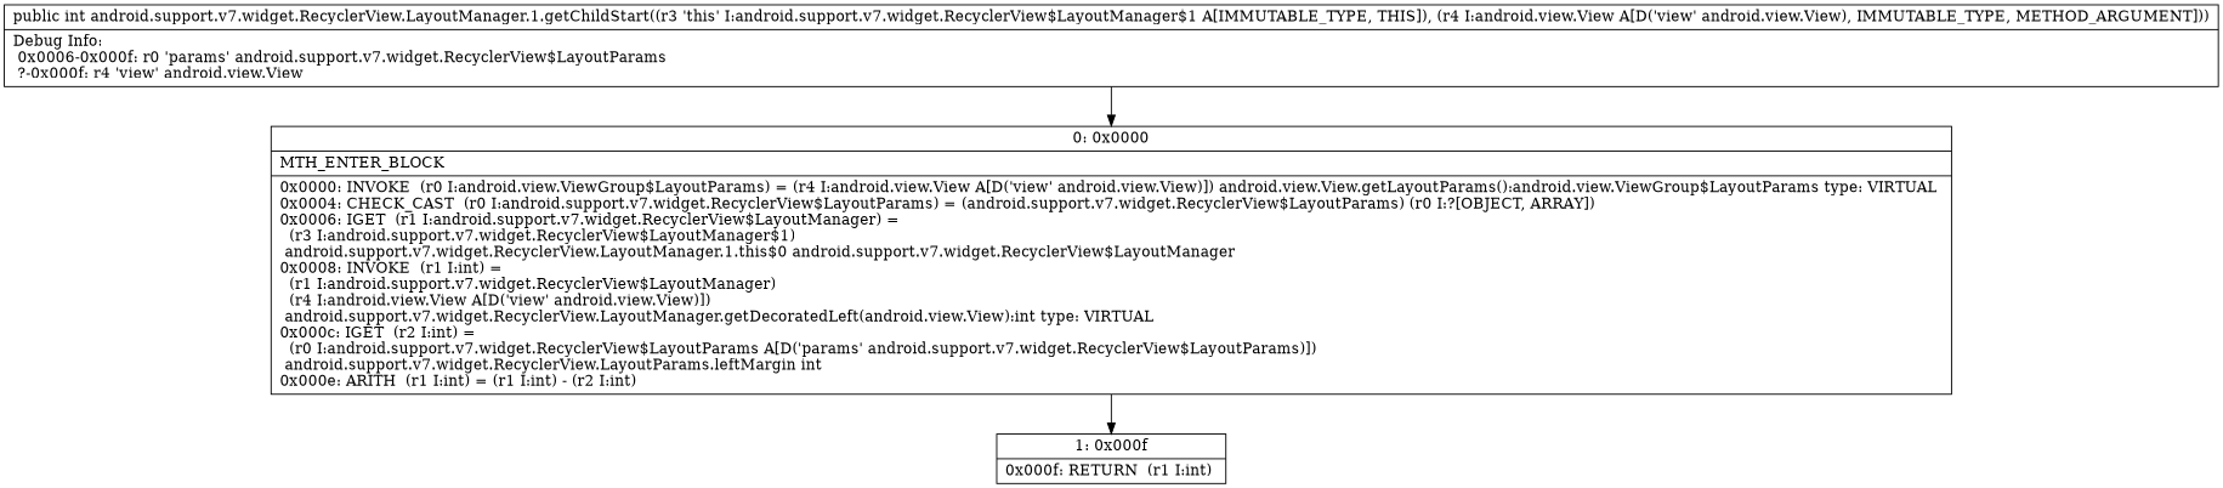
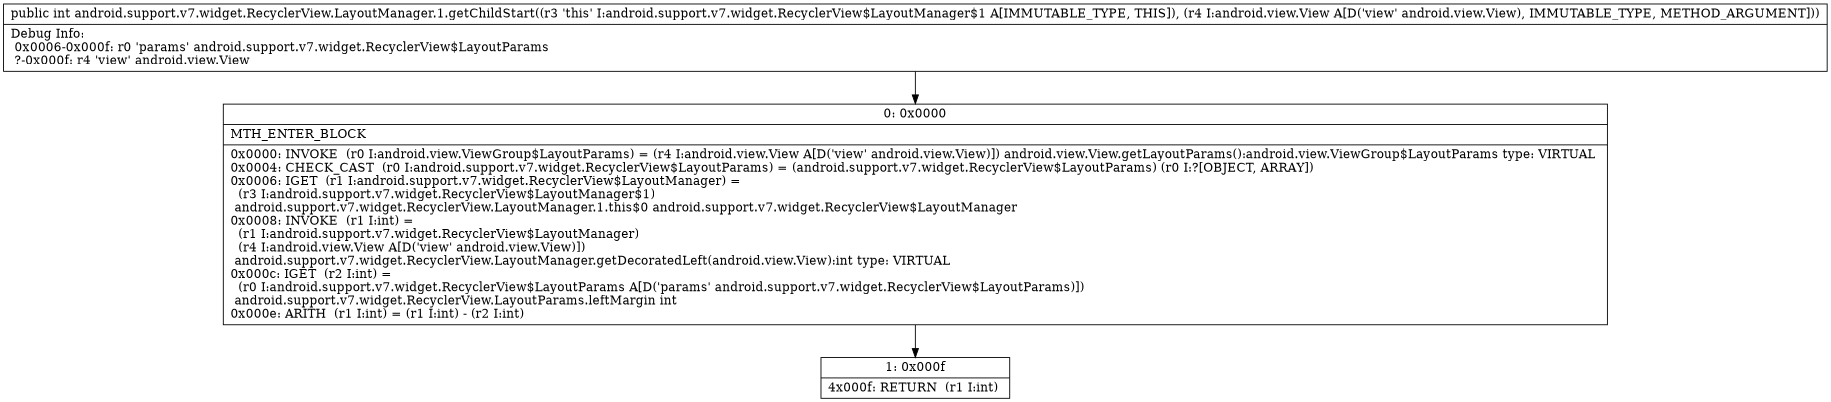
  digraph {
    node [shape=record]
    n1 [label="{0\:\ 0x0000|MTH_ENTER_BLOCK\l|0x0000: INVOKE  (r0 I:android.view.ViewGroup$LayoutParams) = (r4 I:android.view.View A[D('view' android.view.View)]) android.view.View.getLayoutParams():android.view.ViewGroup$LayoutParams type: VIRTUAL \l0x0004: CHECK_CAST  (r0 I:android.support.v7.widget.RecyclerView$LayoutParams) = (android.support.v7.widget.RecyclerView$LayoutParams) (r0 I:?[OBJECT, ARRAY]) \l0x0006: IGET  (r1 I:android.support.v7.widget.RecyclerView$LayoutManager) = \l  (r3 I:android.support.v7.widget.RecyclerView$LayoutManager$1)\l android.support.v7.widget.RecyclerView.LayoutManager.1.this$0 android.support.v7.widget.RecyclerView$LayoutManager \l0x0008: INVOKE  (r1 I:int) = \l  (r1 I:android.support.v7.widget.RecyclerView$LayoutManager)\l  (r4 I:android.view.View A[D('view' android.view.View)])\l android.support.v7.widget.RecyclerView.LayoutManager.getDecoratedLeft(android.view.View):int type: VIRTUAL \l0x000c: IGET  (r2 I:int) = \l  (r0 I:android.support.v7.widget.RecyclerView$LayoutParams A[D('params' android.support.v7.widget.RecyclerView$LayoutParams)])\l android.support.v7.widget.RecyclerView.LayoutParams.leftMargin int \l0x000e: ARITH  (r1 I:int) = (r1 I:int) \- (r2 I:int) \l}"]
-   n2 [label="{1\:\ 0x000f|0x000f: RETURN  (r1 I:int) \l}"]
+   n2 [label="{1\:\ 0x000f|4x000f: RETURN  (r1 I:int) \l}"]
    n3 [label="{public int android.support.v7.widget.RecyclerView.LayoutManager.1.getChildStart((r3 'this' I:android.support.v7.widget.RecyclerView$LayoutManager$1 A[IMMUTABLE_TYPE, THIS]), (r4 I:android.view.View A[D('view' android.view.View), IMMUTABLE_TYPE, METHOD_ARGUMENT]))  | Debug Info:\l  0x0006\-0x000f: r0 'params' android.support.v7.widget.RecyclerView$LayoutParams\l  ?\-0x000f: r4 'view' android.view.View\l}"]
    n1 -> n2
    n3 -> n1
  }
